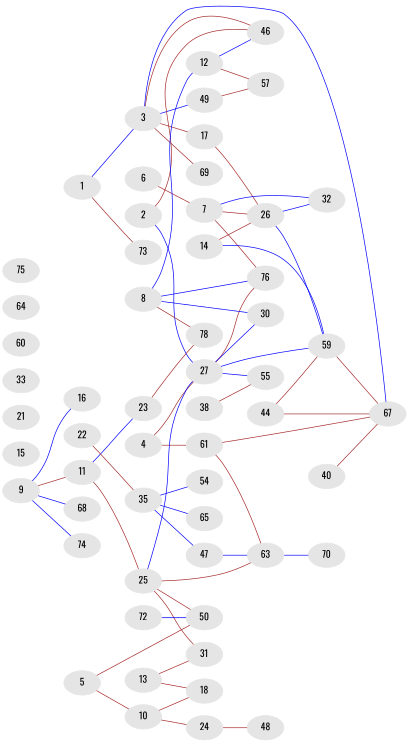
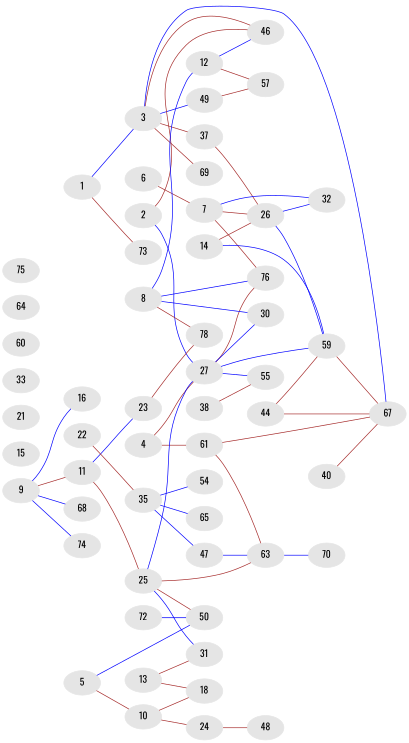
  graph {
    fontname=Oswald
    rankdir=LR
    node [color=gray90 fontname=Oswald style=filled]
    edge [color=brown fontname=Oswald]
    3 [super="+53"]
    46 [super="+72"]
-   17
+   17 [label=37]
    49 [super="+56"]
    67 [super="+77"]
    69
    1
    73
    27 [super="+28"]
    n10 [label=76]
    30
    59
    55
    2
    26 [super="+37"]
    57 [super="+76"]
    4 [super="+20"]
    61
    63 [super="+79"]
    10 [super="+41"]
    18 [super="+29"]
    24 [super="+36"]
    5
    50 [super="+58"]
    7 [super="+39"]
    32
    6
    8 [super="+43"]
    12 [super="+19"]
    78
    9 [super="+80"]
    11 [super="+52"]
    16
    68
    74
    23
    25 [super="+45"]
    48
    31 [super="+34"]
    13
    14 [super="+66"]
    15
    21
    35 [super="+62"]
    47
    54
    65
    22
    70
    33
    38
    40
    n53 [label=72]
    44 [super="+51"]
    60
    64
    75
    3 -- 46
    3 -- 17
    3 -- 49 [color=blue]
    3 -- 67 [color=blue]
    3 -- 69
    17 -- 26
    49 -- 57
    1 -- 3 [color=blue]
    1 -- 73
    27 -- n10
    27 -- 30 [color=blue]
    27 -- 59 [color=blue]
    27 -- 55 [color=blue]
    59 -- 67
    2 -- 46
    2 -- 27 [color=blue]
    26 -- 59 [color=blue]
    26 -- 32 [color=blue]
    4 -- 27
    4 -- 61
    61 -- 67
    61 -- 63
    63 -- 70 [color=blue]
    10 -- 18
    10 -- 24
    24 -- 48
    5 -- 10
-   5 -- 50
+   5 -- 50 [color=blue]
    7 -- n10
    7 -- 26
    7 -- 32 [color=blue]
    6 -- 7
    8 -- n10 [color=blue]
    8 -- 30 [color=blue]
    8 -- 12 [color=blue]
    8 -- 78
    12 -- 46 [color=blue]
    12 -- 57
    9 -- 11
    9 -- 16 [color=blue]
    9 -- 68 [color=blue]
    9 -- 74 [color=blue]
    11 -- 23 [color=blue weight=2]
    11 -- 25
    23 -- 78
    25 -- 27 [color=blue]
    25 -- 63
    25 -- 50
-   25 -- 31
+   25 -- 31 [color=blue]
    13 -- 18
    13 -- 31
    14 -- 59 [color=blue]
    14 -- 26
    35 -- 47 [color=blue]
    35 -- 54 [color=blue]
    35 -- 65 [color=blue]
    47 -- 63 [color=blue]
    22 -- 35
    38 -- 55
    40 -- 67
    n53 -- 50 [color=blue]
    44 -- 67
    44 -- 59
  }
